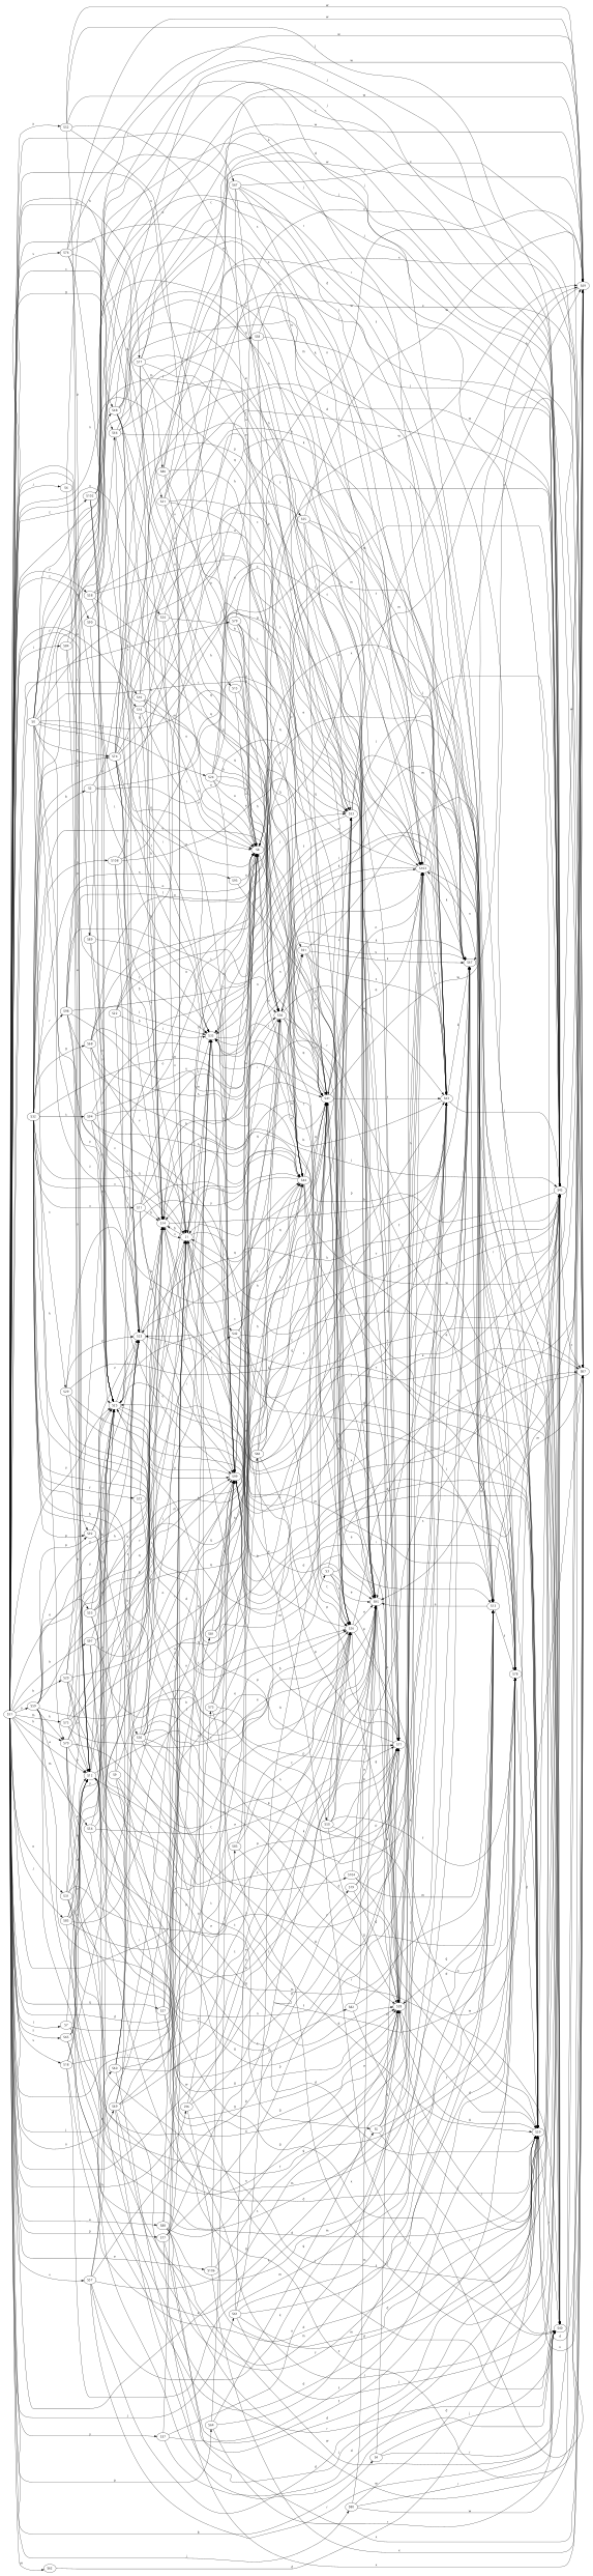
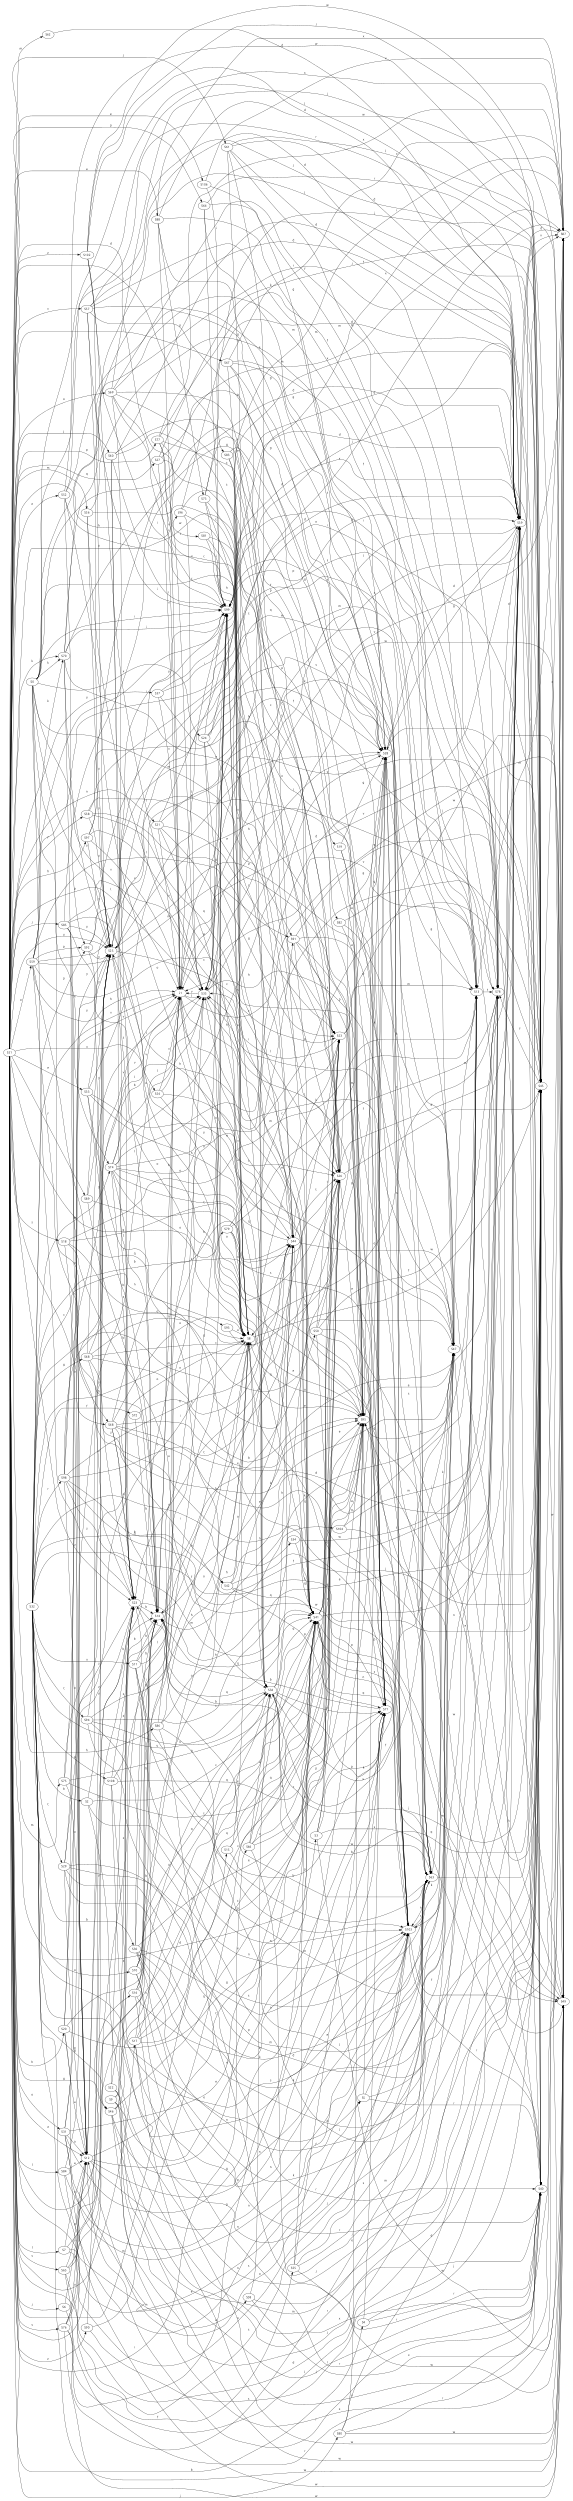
  strict digraph {
    fontname=Ubuntu
    rankdir=LR
    node [fontname=Ubuntu]
    edge [fontname=Ubuntu]
    S51
    S59
    S52
    S88
    S12
    S4
    S48
    S81
    n9 [label=S106]
    S33
    S5
    S89
    S55
    S38
    S79
    S46
    S96
    S97
    S20
    S86
    S66
    S67
    S83
    S61
    S80
    S60
    S85
    S6
    S70
    S7
    S84
    S16
    S35
    S56
    S15
    S75
    S62
    S21
    S10
    S69
    S31
    S17
    S77
    S64
    S27
    S65
    S18
    S76
    S36
    S57
    S19
    S54
    S37
    S25
    S90
    S102
    S23
    S91
    S92
    S42
    S1
    S53
    S14
    S39
    S78
    S82
    S63
    S49
    S45
    S8
    S47
    S28
    S87
    S13
    S73
    S103
    S26
    S40
    S95
    S71
    S44
    S99
    S41
    S22
    S32
    S2
    S30
    S3
    S74
    S104
    S72
    S68
    S58
    S93
    S50
    n96 [label=S108]
    S98
+   S34
    S94
    S29
    S11
    S9
    S0
    S24
    S51 -> S59 [label=a]
    S51 -> S52 [label=a]
    S51 -> S88 [label=a]
    S51 -> S12 [label=a]
    S51 -> S4 [label=b]
    S51 -> S48 [label=c]
    S51 -> S81 [label=d]
    S51 -> n9 [label=e]
    S51 -> S33 [label=e]
    S51 -> S5 [label=e]
    S51 -> S89 [label=f]
    S51 -> S55 [label=f]
    S51 -> S38 [label=f]
    S51 -> S79 [label=g]
    S51 -> S46 [label=g]
    S51 -> S96 [label=h]
    S51 -> S97 [label=h]
    S51 -> S20 [label=h]
    S51 -> S86 [label=h]
    S51 -> S66 [label=i]
    S51 -> S67 [label=i]
    S51 -> S83 [label=i]
    S51 -> S61 [label=j]
    S51 -> S80 [label=j]
    S51 -> S60 [label=j]
    S51 -> S85 [label=j]
    S51 -> S6 [label=j]
    S51 -> S70 [label=k]
    S51 -> S7 [label=l]
    S51 -> S84 [label=l]
    S51 -> S16 [label=l]
    S51 -> S35 [label=l]
    S51 -> S56 [label=m]
    S51 -> S15 [label=m]
    S51 -> S75 [label=m]
    S51 -> S62 [label=m]
    S51 -> S21 [label=n]
    S51 -> S10 [label=o]
    S51 -> S69 [label=o]
    S51 -> S31 [label=o]
    S51 -> S17 [label=o]
    S51 -> S77 [label=p]
    S51 -> S64 [label=p]
    S51 -> S27 [label=q]
    S51 -> S65 [label=s]
    S51 -> S18 [label=s]
    S51 -> S76 [label=s]
    S51 -> S36 [label=u]
    S51 -> S57 [label=v]
    S51 -> S19 [label=w]
    S51 -> S54 [label=x]
    S51 -> S37 [label=y]
    S51 -> S25 [label=y]
    S51 -> S90 [label=z]
    S51 -> S102 [label=z]
    S51 -> S23 [label=z]
    S59 -> S70 [label=k]
    S59 -> S91 [label=m]
    S59 -> S92 [label=p]
    S59 -> S42 [label=q]
    S59 -> S1 [label=h]
    S59 -> S53 [label=c]
    S59 -> S14 [label=b]
    S59 -> S39 [label=d]
    S59 -> S78 [label=f]
    S59 -> S82 [label=k]
    S59 -> S63 [label=s]
    S52 -> S92 [label=p]
    S52 -> S53 [label=c]
    S52 -> S49 [label=w]
    S52 -> S45 [label=j]
    S52 -> S8 [label=o]
    S52 -> S47 [label=k]
    S88 -> S1 [label=v]
    S88 -> S49 [label=w]
    S88 -> S28 [label=g]
    S88 -> S87 [label=x]
    S88 -> S13 [label=m]
    S88 -> S73 [label=p]
    S12 -> S25 [label=y]
    S12 -> S14 [label=b]
    S12 -> S103 [label=n]
    S12 -> S26 [label=t]
    S12 -> S40 [label=r]
    S12 -> S95 [label=e]
    S12 -> S71 [label=p]
    S4 -> S45 [label=j]
    S4 -> S40 [label=r]
    S4 -> S71 [label=p]
    S48 -> S23 [label=z]
    S48 -> S14 [label=b]
    S48 -> S39 [label=d]
    S48 -> S49 [label=w]
    S48 -> S8 [label=o]
    S48 -> S103 [label=n]
    S48 -> S95 [label=e]
    S48 -> S44 [label=h]
    S81 -> S53 [label=c]
    S81 -> S44 [label=h]
    S81 -> S99 [label=i]
    n9 -> S28 [label=g]
    n9 -> S87 [label=x]
    n9 -> S99 [label=i]
    S33 -> S25 [label=y]
    S33 -> S14 [label=b]
    S33 -> S28 [label=g]
    S33 -> S95 [label=e]
    S33 -> S44 [label=h]
    S33 -> S41 [label=q]
    S5 -> S78 [label=f]
    S5 -> S63 [label=s]
    S5 -> S28 [label=g]
    S5 -> S40 [label=r]
    S89 -> S35 [label=l]
    S89 -> S25 [label=y]
    S89 -> S14 [label=b]
    S89 -> S63 [label=s]
    S55 -> S63 [label=s]
    S55 -> S49 [label=w]
    S55 -> S13 [label=m]
    S55 -> S95 [label=e]
    S55 -> S41 [label=q]
    S38 -> S25 [label=y]
    S38 -> S53 [label=c]
    S38 -> S28 [label=g]
    S38 -> S95 [label=e]
    S38 -> S41 [label=q]
    S79 -> S53 [label=c]
    S79 -> S8 [label=o]
    S79 -> S13 [label=m]
    S79 -> S95 [label=e]
    S79 -> S41 [label=q]
    S46 -> S23 [label=z]
    S46 -> S45 [label=j]
    S46 -> S13 [label=m]
    S46 -> S103 [label=n]
    S46 -> S95 [label=e]
    S46 -> S41 [label=q]
    S96 -> S35 [label=l]
    S96 -> S39 [label=d]
    S96 -> S26 [label=t]
    S96 -> S71 [label=p]
    S97 -> S25 [label=y]
    S97 -> S1 [label=v]
    S97 -> S87 [label=x]
    S97 -> S13 [label=m]
    S97 -> S41 [label=q]
    S20 -> S12 [label=a]
    S20 -> S1 [label=v]
    S20 -> S63 [label=s]
    S20 -> S8 [label=o]
    S20 -> S28 [label=g]
    S20 -> S41 [label=q]
    S86 -> S1 [label=v]
    S86 -> S45 [label=j]
    S86 -> S8 [label=o]
    S86 -> S103 [label=n]
    S86 -> S44 [label=h]
    S66 -> S36 [label=u]
    S66 -> S53 [label=c]
    S66 -> S40 [label=r]
    S66 -> S71 [label=p]
    S66 -> S44 [label=h]
    S66 -> S41 [label=q]
    S67 -> S78 [label=f]
    S67 -> S63 [label=s]
    S67 -> S8 [label=o]
    S67 -> S87 [label=x]
    S67 -> S103 [label=n]
    S67 -> S26 [label=t]
    S83 -> S8 [label=o]
    S83 -> S28 [label=g]
    S83 -> S26 [label=t]
    S61 -> S39 [label=d]
    S61 -> S78 [label=f]
    S61 -> S45 [label=j]
    S61 -> S8 [label=o]
    S61 -> S13 [label=m]
    S61 -> S41 [label=q]
    S80 -> S39 [label=d]
    S80 -> S49 [label=w]
    S80 -> S40 [label=r]
    S80 -> S95 [label=e]
    S60 -> S23 [label=z]
    S60 -> S14 [label=b]
    S60 -> S39 [label=d]
    S60 -> S26 [label=t]
    S60 -> S95 [label=e]
    S60 -> S99 [label=i]
    S85 -> S12 [label=a]
    S85 -> S25 [label=y]
    S85 -> S23 [label=z]
    S85 -> S39 [label=d]
    S85 -> S8 [label=o]
    S85 -> S26 [label=t]
    S85 -> S44 [label=h]
    S6 -> S12 [label=a]
    S6 -> S45 [label=j]
    S70 -> S12 [label=a]
    S70 -> S25 [label=y]
    S70 -> S39 [label=d]
    S70 -> S45 [label=j]
    S70 -> S28 [label=g]
    S70 -> S95 [label=e]
    S70 -> S99 [label=i]
    S7 -> S12 [label=a]
    S7 -> S39 [label=d]
    S7 -> S103 [label=n]
    S7 -> S41 [label=q]
    S84 -> S12 [label=a]
    S84 -> S35 [label=l]
    S84 -> S103 [label=n]
    S84 -> S71 [label=p]
    S16 -> S14 [label=b]
    S16 -> S8 [label=o]
    S16 -> S87 [label=x]
    S16 -> S71 [label=p]
    S16 -> S41 [label=q]
    S35 -> S1 [label=v]
    S35 -> S49 [label=w]
    S35 -> S47 [label=k]
    S35 -> S95 [label=e]
    S35 -> S99 [label=i]
    S56 -> S35 [label=l]
    S56 -> S25 [label=y]
    S56 -> S13 [label=m]
    S56 -> S26 [label=t]
    S15 -> S8 [label=o]
-   S30 -> S71 [label=p]
+   S15 -> S71 [label=p]
    S15 -> S41 [label=q]
    S75 -> S12 [label=a]
    S75 -> S25 [label=y]
    S75 -> S8 [label=o]
    S75 -> S26 [label=t]
    S75 -> S41 [label=q]
    S62 -> S39 [label=d]
    S21 -> S1 [label=v]
    S21 -> S53 [label=c]
    S21 -> S45 [label=j]
    S21 -> S47 [label=k]
    S21 -> S26 [label=t]
    S21 -> S44 [label=h]
    S10 -> S14 [label=b]
    S10 -> S8 [label=o]
    S10 -> S47 [label=k]
    S10 -> S40 [label=r]
    S10 -> S44 [label=h]
    S69 -> S36 [label=u]
    S69 -> S23 [label=z]
    S69 -> S78 [label=f]
    S69 -> S45 [label=j]
    S69 -> S13 [label=m]
    S69 -> S26 [label=t]
    S69 -> S95 [label=e]
    S69 -> S99 [label=i]
    S31 -> S12 [label=a]
    S31 -> S23 [label=z]
    S31 -> S1 [label=v]
    S31 -> S49 [label=w]
    S31 -> S28 [label=g]
    S31 -> S103 [label=n]
    S31 -> S95 [label=e]
    S17 -> S53 [label=c]
    S17 -> S14 [label=b]
    S17 -> S49 [label=w]
    S17 -> S103 [label=n]
    S17 -> S26 [label=t]
    S17 -> S99 [label=i]
    S17 -> S41 [label=q]
    S77 -> S35 [label=l]
    S77 -> S1 [label=v]
    S77 -> S78 [label=f]
    S77 -> S87 [label=x]
    S77 -> S26 [label=t]
    S77 -> S71 [label=p]
    S64 -> S28 [label=g]
    S64 -> S13 [label=m]
    S64 -> S40 [label=r]
    S64 -> S99 [label=i]
    S27 -> S1 [label=v]
    S27 -> S45 [label=j]
    S27 -> S28 [label=g]
    S27 -> S44 [label=h]
    S65 -> S12 [label=a]
    S65 -> S23 [label=z]
    S65 -> S63 [label=s]
    S65 -> S40 [label=r]
    S65 -> S99 [label=i]
    S18 -> S12 [label=a]
    S18 -> S36 [label=u]
    S18 -> S47 [label=k]
    S18 -> S13 [label=m]
    S18 -> S26 [label=t]
    S76 -> S12 [label=a]
    S76 -> S36 [label=u]
    S76 -> S63 [label=s]
    S76 -> S49 [label=w]
    S76 -> S95 [label=e]
    S76 -> S99 [label=i]
    S36 -> S14 [label=b]
    S36 -> S78 [label=f]
    S36 -> S63 [label=w]
    S36 -> S45 [label=j]
    S36 -> S47 [label=k]
    S36 -> S71 [label=p]
    S36 -> S44 [label=h]
-   S99 -> S36 [label=i]
+   S36 -> S99 [label=i]
    S36 -> S41 [label=q]
    S57 -> S25 [label=y]
    S57 -> S39 [label=d]
    S57 -> S47 [label=k]
    S57 -> S28 [label=g]
    S57 -> S40 [label=r]
    S57 -> S71 [label=p]
    S57 -> S99 [label=i]
    S19 -> S28 [label=g]
    S19 -> S95 [label=e]
    S19 -> S71 [label=p]
    S54 -> S1 [label=v]
    S54 -> S45 [label=j]
    S54 -> S8 [label=o]
    S54 -> S26 [label=t]
    S37 -> S1 [label=v]
    S37 -> S39 [label=d]
    S37 -> S78 [label=f]
    S37 -> S103 [label=n]
    S25 -> S23 [label=z]
    S25 -> S53 [label=c]
    S25 -> S78 [label=f]
    S25 -> S45 [label=i]
    S25 -> S8 [label=o]
    S25 -> S87 [label=x]
    S25 -> S71 [label=p]
    S90 -> S25 [label=y]
    S90 -> S45 [label=j]
    S90 -> S41 [label=q]
    S102 -> S35 [label=l]
    S102 -> S25 [label=y]
    S102 -> S39 [label=d]
    S102 -> S49 [label=w]
    S102 -> S45 [label=j]
    S102 -> S99 [label=i]
    S23 -> S14 [label=b]
    S23 -> S39 [label=d]
    S23 -> S45 [label=j]
    S23 -> S41 [label=q]
    S91 -> S63 [label=s]
    S91 -> S47 [label=k]
    S91 -> S40 [label=r]
    S91 -> S71 [label=p]
    S91 -> S41 [label=q]
    S92 -> S25 [label=y]
    S92 -> S23 [label=z]
    S92 -> S39 [label=d]
    S92 -> S78 [label=f]
    S42 -> S45 [label=j]
    S42 -> S8 [label=o]
    S42 -> S13 [label=m]
    S42 -> S71 [label=p]
    S42 -> S41 [label=q]
    S1 -> S35 [label=l]
    S1 -> S14 [label=b]
    S1 -> S39 [label=d]
    S1 -> S49 [label=w]
    S1 -> S8 [label=o]
    S1 -> S47 [label=k]
    S1 -> S87 [label=x]
    S1 -> S99 [label=i]
    S1 -> S41 [label=q]
    S53 -> S35 [label=l]
    S53 -> S23 [label=z]
    S53 -> S49 [label=w]
    S53 -> S13 [label=m]
    S14 -> S1 [label=v]
    S14 -> S47 [label=k]
    S14 -> S95 [label=e]
    S14 -> S41 [label=q]
    S39 -> S35 [label=l]
    S39 -> S45 [label=j]
    S39 -> S28 [label=g]
    S39 -> S87 [label=x]
    S39 -> S40 [label=r]
    S39 -> S99 [label=i]
    S78 -> S39 [label=d]
    S78 -> S8 [label=o]
    S78 -> S103 [label=n]
    S78 -> S99 [label=i]
    S82 -> S45 [label=j]
    S82 -> S47 [label=k]
    S82 -> S95 [label=e]
    S63 -> S12 [label=a]
    S63 -> S23 [label=z]
    S63 -> S14 [label=b]
    S63 -> S45 [label=j]
    S63 -> S47 [label=k]
    S63 -> S103 [label=n]
    S49 -> S47 [label=k]
    S49 -> S95 [label=e]
    S45 -> S25 [label=y]
    S45 -> S1 [label=v]
    S45 -> S14 [label=b]
    S45 -> S78 [label=f]
    S45 -> S49 [label=w]
    S45 -> S87 [label=x]
    S8 -> S36 [label=u]
    S8 -> S45 [label=j]
    S8 -> S95 [label=e]
    S47 -> S35 [label=l]
    S47 -> S36 [label=u]
    S47 -> S13 [label=m]
    S47 -> S95 [label=e]
    S28 -> S35 [label=l]
    S28 -> S39 [label=d]
    S28 -> S63 [label=s]
    S28 -> S45 [label=j]
    S28 -> S103 [label=n]
    S87 -> S1 [label=v]
    S87 -> S39 [label=d]
    S87 -> S13 [label=m]
    S87 -> S99 [label=i]
    S13 -> S78 [label=f]
    S13 -> S28 [label=g]
    S13 -> S95 [label=e]
    S73 -> S36 [label=u]
    S73 -> S45 [label=j]
    S73 -> S71 [label=p]
    S73 -> S44 [label=h]
    S73 -> S99 [label=i]
    S103 -> S35 [label=l]
    S103 -> S63 [label=s]
    S103 -> S8 [label=o]
    S103 -> S47 [label=k]
    S103 -> S87 [label=x]
    S103 -> S40 [label=r]
    S103 -> S41 [label=q]
    S26 -> S14 [label=b]
    S26 -> S39 [label=d]
    S26 -> S45 [label=j]
    S26 -> S28 [label=g]
    S26 -> S95 [label=e]
    S40 -> S1 [label=v]
    S40 -> S41 [label=q]
    S95 -> S8 [label=o]
    S95 -> S28 [label=g]
    S95 -> S71 [label=p]
    S71 -> S14 [label=b]
    S44 -> S25 [label=y]
    S44 -> S1 [label=v]
    S44 -> S78 [label=f]
    S44 -> S49 [label=w]
    S44 -> S26 [label=t]
    S44 -> S41 [label=q]
    S99 -> S35 [label=l]
    S99 -> S25 [label=y]
    S99 -> S39 [label=d]
    S99 -> S63 [label=s]
    S99 -> S8 [label=o]
    S41 -> S35 [label=l]
    S41 -> S53 [label=c]
    S41 -> S39 [label=d]
    S41 -> S63 [label=s]
    S41 -> S49 [label=w]
    S41 -> S103 [label=n]
    S41 -> S26 [label=t]
    S41 -> S95 [label=e]
    S22 -> S35 [label=l]
    S22 -> S23 [label=z]
    S22 -> S49 [label=w]
    S22 -> S87 [label=x]
    S22 -> S40 [label=r]
    S32 -> S5 [label=e]
    S32 -> S46 [label=g]
    S32 -> S36 [label=u]
    S32 -> S91 [label=m]
    S32 -> S92 [label=p]
    S32 -> S42 [label=q]
    S32 -> S1 [label=v]
    S32 -> S49 [label=w]
    S32 -> S103 [label=n]
    S32 -> S26 [label=t]
    S32 -> S2 [label=b]
    S32 -> S30 [label=b]
    S32 -> S3 [label=d]
    S32 -> S74 [label=e]
    S32 -> S104 [label=f]
    S32 -> S72 [label=f]
    S32 -> S68 [label=g]
    S32 -> S58 [label=m]
    S32 -> S93 [label=n]
    S32 -> S50 [label=n]
    S32 -> n96 [label=p]
    S32 -> S98 [label=r]
+   S32 -> S34 [label=t]
    S32 -> S94 [label=t]
    S32 -> S29 [label=t]
    S32 -> S11 [label=x]
    S2 -> S25 [label=y]
    S2 -> S53 [label=c]
    S2 -> S45 [label=j]
    S2 -> S71 [label=p]
    S30 -> S14 [label=b]
    S30 -> S39 [label=d]
    S30 -> S78 [label=f]
    S30 -> S8 [label=o]
    S30 -> S47 [label=k]
    S30 -> S103 [label=n]
    S30 -> S40 [label=r]
    S30 -> S95 [label=e]
    S3 -> S63 [label=s]
    S3 -> S49 [label=w]
    S3 -> S26 [label=t]
    S3 -> S95 [label=e]
    S3 -> S71 [label=p]
    S74 -> S35 [label=l]
    S74 -> S23 [label=z]
    S74 -> S1 [label=v]
    S74 -> S14 [label=b]
    S74 -> S39 [label=d]
    S74 -> S63 [label=s]
    S74 -> S45 [label=j]
    S74 -> S8 [label=o]
    S74 -> S47 [label=k]
    S74 -> S28 [label=g]
    S74 -> S103 [label=n]
    S104 -> S49 [label=w]
    S104 -> S13 [label=m]
    S104 -> S95 [label=e]
    S72 -> S14 [label=b]
    S72 -> S39 [label=d]
    S68 -> S25 [label=y]
    S68 -> S1 [label=v]
    S68 -> S53 [label=c]
    S68 -> S78 [label=f]
    S68 -> S8 [label=o]
    S68 -> S47 [label=k]
    S68 -> S44 [label=h]
    S58 -> S36 [label=u]
    S58 -> S45 [label=j]
    S58 -> S87 [label=x]
    S93 -> S8 [label=o]
    S93 -> S28 [label=g]
    S50 -> S53 [label=c]
    S50 -> S78 [label=f]
    S50 -> S45 [label=j]
    S50 -> S28 [label=g]
    S50 -> S87 [label=x]
    S50 -> S71 [label=p]
    n96 -> S23 [label=z]
    n96 -> S14 [label=b]
    n96 -> S63 [label=s]
    n96 -> S45 [label=j]
    n96 -> S95 [label=e]
    S98 -> S12 [label=a]
    S98 -> S35 [label=l]
    S98 -> S25 [label=y]
    S98 -> S49 [label=w]
    S98 -> S45 [label=j]
    S98 -> S8 [label=o]
    S98 -> S26 [label=t]
    S98 -> S44 [label=h]
    S98 -> S41 [label=m]
+   S34 -> S78 [label=f]
+   S34 -> S41 [label=q]
    S94 -> S36 [label=u]
    S94 -> S25 [label=y]
    S94 -> S103 [label=n]
    S94 -> S26 [label=t]
    S94 -> S40 [label=r]
    S94 -> S44 [label=h]
    S29 -> S12 [label=a]
    S29 -> S23 [label=z]
    S29 -> S39 [label=d]
    S29 -> S63 [label=s]
    S29 -> S47 [label=k]
    S29 -> S13 [label=m]
    S29 -> S99 [label=i]
    S11 -> S14 [label=b]
    S11 -> S45 [label=j]
    S11 -> S13 [label=m]
    S11 -> S103 [label=n]
    S11 -> S44 [label=h]
    S11 -> S99 [label=i]
    S9 -> S35 [label=l]
    S9 -> S23 [label=z]
    S9 -> S87 [label=x]
    S9 -> S40 [label=r]
    S9 -> S71 [label=p]
    S0 -> S48 [label=c]
    S0 -> S70 [label=k]
    S0 -> S23 [label=z]
    S0 -> S91 [label=m]
    S0 -> S1 [label=v]
    S0 -> S53 [label=c]
    S0 -> S45 [label=j]
    S0 -> S8 [label=o]
    S0 -> S28 [label=g]
    S0 -> S87 [label=x]
    S0 -> S40 [label=r]
    S0 -> S99 [label=i]
    S0 -> S74 [label=e]
    S0 -> S24 [label=x]
    S24 -> S36 [label=u]
    S24 -> S63 [label=s]
    S24 -> S8 [label=o]
    S24 -> S87 [label=x]
    S24 -> S13 [label=m]
    S24 -> S44 [label=h]
    S24 -> S99 [label=i]
  }
